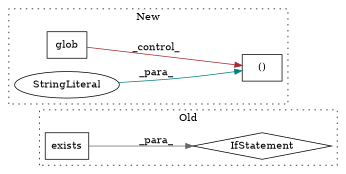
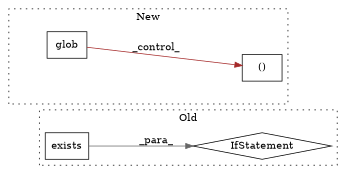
  digraph {
    rankdir=LR
    node [a=32 shape=box]
    n1 [a=25 l="4,2" label=IfStatement s="2823,2845" shape=diamond]
    n2 [l=8 label=exists s=2837]
    n3 [l="5,1" label=glob s="2642,2653"]
    n4 [a=106 l=24 label="()" s=2715]
-   n5 [a=45 l=6 label=StringLiteral s=2733 shape=ellipse]
    subgraph cluster_1 {
      label=Old
      style=dotted
      n1
      n2
    }
    subgraph cluster_2 {
      label=New
      style=dotted
      n3
      n4
-     n5
    }
    n2 -> n1 [color=gray40 label=_para_]
    n3 -> n4 [color=brown label=_control_]
-   n5 -> n4 [color=teal label=_para_]
  }
